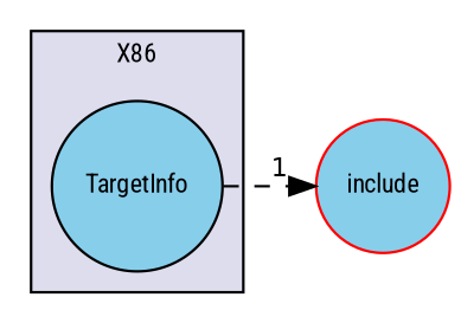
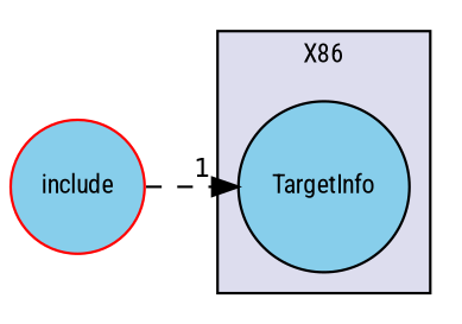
  digraph {
    compound=true
    rankdir=LR
    fontname="Roboto Condensed"
    node [fillcolor=skyblue fontname="Roboto Condensed" fontsize=10 shape=circle style=filled]
    n1 [label=TargetInfo pencolor=black]
    n2 [color=red label=include]
    subgraph cluster_1 {
      bgcolor="#ddddee"
      fontsize=10
      label=X86
      pencolor=black
      n1
    }
-   n1 -> n2 [headlabel=1 labeldistance=1.5 labelfontname=Helvetica labelfontsize=10 style=dashed fontname="Roboto Condensed"]
+   n2 -> n1 [headlabel=1 labeldistance=1.5 labelfontname=Helvetica labelfontsize=10 style=dashed fontname="Roboto Condensed"]
  }
